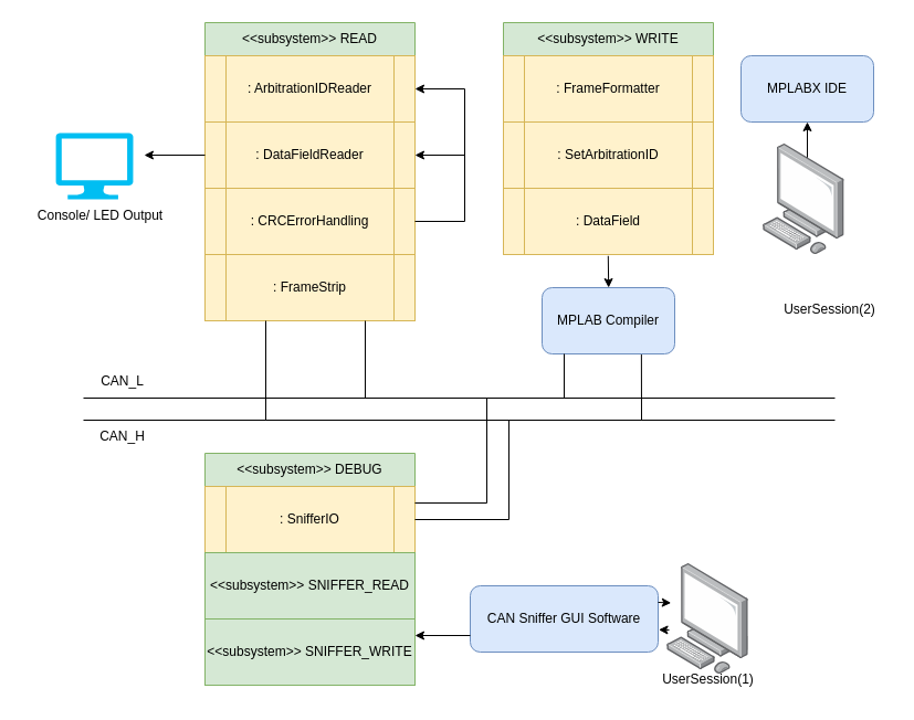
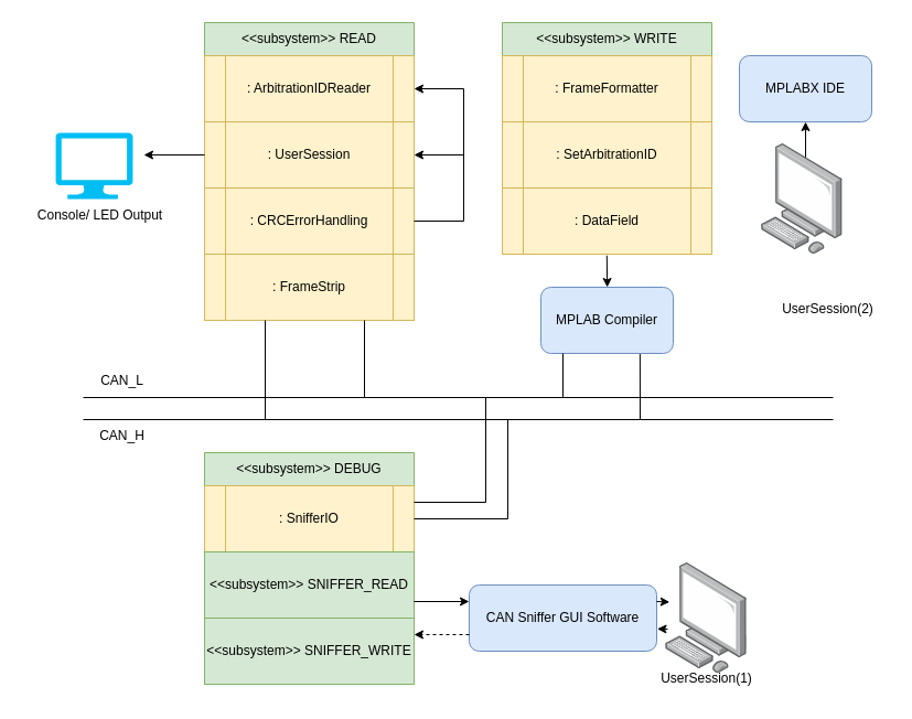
  <mxCell id="0" />
  <mxCell id="1" parent="0" />
  <mxCell id="2" value="&amp;lt;&amp;lt;subsystem&amp;gt;&amp;gt; READ" style="swimlane;fontStyle=0;childLayout=stackLayout;horizontal=1;startSize=30;horizontalStack=0;resizeParent=1;resizeParentMax=0;resizeLast=0;collapsible=1;marginBottom=0;whiteSpace=wrap;html=1;fillColor=#d5e8d4;strokeColor=#82b366;" parent="1" vertex="1"><mxGeometry x="185" y="20" width="190" height="270" as="geometry" /></mxCell>
  <mxCell id="3" value=": ArbitrationIDReader" style="shape=process;whiteSpace=wrap;html=1;backgroundOutline=1;fillColor=#fff2cc;strokeColor=#d6b656;" parent="2" vertex="1"><mxGeometry y="30" width="190" height="60" as="geometry" /></mxCell>
- <mxCell id="4" value=": DataFieldReader" style="shape=process;whiteSpace=wrap;html=1;backgroundOutline=1;fillColor=#fff2cc;strokeColor=#d6b656;" parent="2" vertex="1"><mxGeometry y="90" width="190" height="60" as="geometry" /></mxCell>
+ <mxCell id="4" value=": UserSession" style="shape=process;whiteSpace=wrap;html=1;backgroundOutline=1;fillColor=#fff2cc;strokeColor=#d6b656;" parent="2" vertex="1"><mxGeometry y="90" width="190" height="60" as="geometry" /></mxCell>
  <mxCell id="5" value=": CRCErrorHandling" style="shape=process;whiteSpace=wrap;html=1;backgroundOutline=1;fillColor=#fff2cc;strokeColor=#d6b656;" parent="2" vertex="1"><mxGeometry y="150" width="190" height="60" as="geometry" /></mxCell>
  <mxCell id="6" value=": FrameStrip" style="shape=process;whiteSpace=wrap;html=1;backgroundOutline=1;fillColor=#fff2cc;strokeColor=#d6b656;" parent="2" vertex="1"><mxGeometry y="210" width="190" height="60" as="geometry" /></mxCell>
  <mxCell id="7" value="&amp;lt;&amp;lt;subsystem&amp;gt;&amp;gt; WRITE" style="swimlane;fontStyle=0;childLayout=stackLayout;horizontal=1;startSize=30;horizontalStack=0;resizeParent=1;resizeParentMax=0;resizeLast=0;collapsible=1;marginBottom=0;whiteSpace=wrap;html=1;fillColor=#d5e8d4;strokeColor=#82b366;" parent="1" vertex="1"><mxGeometry x="455" y="20" width="190" height="210" as="geometry" /></mxCell>
  <mxCell id="8" value=": FrameFormatter" style="shape=process;whiteSpace=wrap;html=1;backgroundOutline=1;fillColor=#fff2cc;strokeColor=#d6b656;" parent="7" vertex="1"><mxGeometry y="30" width="190" height="60" as="geometry" /></mxCell>
  <mxCell id="9" value=": SetArbitrationID" style="shape=process;whiteSpace=wrap;html=1;backgroundOutline=1;fillColor=#fff2cc;strokeColor=#d6b656;" parent="7" vertex="1"><mxGeometry y="90" width="190" height="60" as="geometry" /></mxCell>
  <mxCell id="10" value=": DataField" style="shape=process;whiteSpace=wrap;html=1;backgroundOutline=1;fillColor=#fff2cc;strokeColor=#d6b656;" parent="7" vertex="1"><mxGeometry y="150" width="190" height="60" as="geometry" /></mxCell>
  <mxCell id="11" value="&amp;lt;&amp;lt;subsystem&amp;gt;&amp;gt; DEBUG" style="swimlane;fontStyle=0;childLayout=stackLayout;horizontal=1;startSize=30;horizontalStack=0;resizeParent=1;resizeParentMax=0;resizeLast=0;collapsible=1;marginBottom=0;whiteSpace=wrap;html=1;fillColor=#d5e8d4;strokeColor=#82b366;" parent="1" vertex="1"><mxGeometry x="185" y="410" width="190" height="210" as="geometry" /></mxCell>
  <mxCell id="12" value=": SnifferIO" style="shape=process;whiteSpace=wrap;html=1;backgroundOutline=1;fillColor=#fff2cc;strokeColor=#d6b656;" parent="11" vertex="1"><mxGeometry y="30" width="190" height="60" as="geometry" /></mxCell>
  <mxCell id="13" value="&amp;lt;&amp;lt;subsystem&amp;gt;&amp;gt; SNIFFER_READ" style="rounded=0;whiteSpace=wrap;html=1;fillColor=#d5e8d4;strokeColor=#82b366;" parent="11" vertex="1"><mxGeometry y="90" width="190" height="60" as="geometry" /></mxCell>
  <mxCell id="14" value="&amp;lt;&amp;lt;subsystem&amp;gt;&amp;gt; SNIFFER_WRITE" style="rounded=0;whiteSpace=wrap;html=1;fillColor=#d5e8d4;strokeColor=#82b366;" parent="11" vertex="1"><mxGeometry y="150" width="190" height="60" as="geometry" /></mxCell>
  <mxCell id="15" value="" style="endArrow=none;html=1;rounded=0;" parent="1" edge="1"><mxGeometry width="50" height="50" relative="1" as="geometry"><mxPoint x="75" y="360" as="sourcePoint" /><mxPoint x="755" y="360" as="targetPoint" /></mxGeometry></mxCell>
  <mxCell id="16" value="" style="endArrow=none;html=1;rounded=0;" parent="1" edge="1"><mxGeometry width="50" height="50" relative="1" as="geometry"><mxPoint x="75" y="380" as="sourcePoint" /><mxPoint x="755" y="380" as="targetPoint" /></mxGeometry></mxCell>
  <mxCell id="17" value="CAN Sniffer GUI Software" style="rounded=1;whiteSpace=wrap;html=1;fillColor=#dae8fc;strokeColor=#6c8ebf;" parent="1" vertex="1"><mxGeometry x="425" y="530" width="170" height="60" as="geometry" /></mxCell>
  <mxCell id="18" value="" style="endArrow=none;html=1;rounded=0;exitX=1;exitY=0.5;exitDx=0;exitDy=0;" parent="1" source="5" edge="1"><mxGeometry width="50" height="50" relative="1" as="geometry"><mxPoint x="380" y="170" as="sourcePoint" /><mxPoint x="420" y="200" as="targetPoint" /></mxGeometry></mxCell>
  <mxCell id="19" value="" style="endArrow=none;html=1;rounded=0;" parent="1" edge="1"><mxGeometry width="50" height="50" relative="1" as="geometry"><mxPoint x="420" y="200" as="sourcePoint" /><mxPoint x="420" y="80" as="targetPoint" /></mxGeometry></mxCell>
  <mxCell id="20" value="" style="endArrow=classic;html=1;rounded=0;entryX=1;entryY=0.5;entryDx=0;entryDy=0;" parent="1" target="4" edge="1"><mxGeometry width="50" height="50" relative="1" as="geometry"><mxPoint x="420" y="140" as="sourcePoint" /><mxPoint x="430" y="120" as="targetPoint" /></mxGeometry></mxCell>
  <mxCell id="21" value="" style="endArrow=classic;html=1;rounded=0;entryX=1;entryY=0.5;entryDx=0;entryDy=0;" parent="1" edge="1"><mxGeometry width="50" height="50" relative="1" as="geometry"><mxPoint x="420" y="80" as="sourcePoint" /><mxPoint x="375" y="80" as="targetPoint" /></mxGeometry></mxCell>
  <mxCell id="22" value="CAN_H" style="text;html=1;align=center;verticalAlign=middle;resizable=0;points=[];autosize=1;strokeColor=none;fillColor=none;" parent="1" vertex="1"><mxGeometry x="80" y="380" width="60" height="30" as="geometry" /></mxCell>
  <mxCell id="23" value="CAN_L" style="text;html=1;align=center;verticalAlign=middle;resizable=0;points=[];autosize=1;strokeColor=none;fillColor=none;" parent="1" vertex="1"><mxGeometry x="80" y="330" width="60" height="30" as="geometry" /></mxCell>
  <mxCell id="24" value="" style="verticalLabelPosition=bottom;html=1;verticalAlign=top;align=center;strokeColor=none;fillColor=#00BEF2;shape=mxgraph.azure.computer;pointerEvents=1;" parent="1" vertex="1"><mxGeometry x="50" y="120" width="70" height="60" as="geometry" /></mxCell>
  <mxCell id="25" value="Console/ LED Output" style="text;html=1;align=center;verticalAlign=middle;resizable=0;points=[];autosize=1;strokeColor=none;fillColor=none;" parent="1" vertex="1"><mxGeometry y="180" width="140" height="30" as="geometry" x="20" /></mxCell>
  <mxCell id="26" value="" style="endArrow=classic;html=1;rounded=0;exitX=0;exitY=0.5;exitDx=0;exitDy=0;" parent="1" source="4" edge="1"><mxGeometry width="50" height="50" relative="1" as="geometry"><mxPoint x="290" y="180" as="sourcePoint" /><mxPoint x="130" y="140" as="targetPoint" /></mxGeometry></mxCell>
- <mxCell id="28" value="" style="endArrow=classic;html=1;rounded=0;exitX=0;exitY=0.75;exitDx=0;exitDy=0;entryX=1;entryY=0.25;entryDx=0;entryDy=0;" parent="1" source="17" target="14" edge="1"><mxGeometry width="50" height="50" relative="1" as="geometry"><mxPoint x="345" y="540" as="sourcePoint" /><mxPoint x="395" y="490" as="targetPoint" /></mxGeometry></mxCell>
+ <mxCell id="27" value="" style="endArrow=classic;html=1;rounded=0;exitX=1;exitY=0.75;exitDx=0;exitDy=0;entryX=0;entryY=0.25;entryDx=0;entryDy=0;" parent="1" source="13" target="17" edge="1"><mxGeometry width="50" height="50" relative="1" as="geometry"><mxPoint x="345" y="540" as="sourcePoint" /><mxPoint x="395" y="490" as="targetPoint" /></mxGeometry></mxCell>
+ <mxCell id="28" value="" style="endArrow=classic;html=1;rounded=0;exitX=0;exitY=0.75;exitDx=0;exitDy=0;entryX=1;entryY=0.25;entryDx=0;entryDy=0;dashed=1;" parent="1" source="17" target="14" edge="1"><mxGeometry width="50" height="50" relative="1" as="geometry"><mxPoint x="345" y="540" as="sourcePoint" /><mxPoint x="395" y="490" as="targetPoint" /></mxGeometry></mxCell>
  <mxCell id="29" value="UserSession(1)" style="text;html=1;align=center;verticalAlign=middle;resizable=0;points=[];autosize=1;strokeColor=none;fillColor=none;" parent="1" vertex="1"><mxGeometry x="585" y="600" width="110" height="30" as="geometry" /></mxCell>
  <mxCell id="30" value="" style="endArrow=classic;html=1;rounded=0;exitX=0;exitY=0.75;exitDx=0;exitDy=0;entryX=1.003;entryY=0.663;entryDx=0;entryDy=0;entryPerimeter=0;" parent="1" target="17" edge="1"><mxGeometry width="50" height="50" relative="1" as="geometry"><mxPoint x="605" y="570" as="sourcePoint" /><mxPoint x="555" y="570" as="targetPoint" /></mxGeometry></mxCell>
  <mxCell id="31" value="" style="endArrow=classic;html=1;rounded=0;exitX=1;exitY=0.25;exitDx=0;exitDy=0;entryX=0.025;entryY=0.257;entryDx=0;entryDy=0;entryPerimeter=0;" parent="1" source="17" edge="1"><mxGeometry width="50" height="50" relative="1" as="geometry"><mxPoint x="425" y="550" as="sourcePoint" /><mxPoint x="606.75" y="545.42" as="targetPoint" /></mxGeometry></mxCell>
  <mxCell id="32" value="MPLAB Compiler" style="rounded=1;whiteSpace=wrap;html=1;fillColor=#dae8fc;strokeColor=#6c8ebf;" parent="1" vertex="1"><mxGeometry x="490" y="260" width="120" height="60" as="geometry" /></mxCell>
  <mxCell id="33" value="" style="endArrow=classic;html=1;rounded=0;exitX=0.34;exitY=1.021;exitDx=0;exitDy=0;entryX=0.25;entryY=0;entryDx=0;entryDy=0;exitPerimeter=0;" parent="1" edge="1"><mxGeometry width="50" height="50" relative="1" as="geometry"><mxPoint x="549.8" y="231.26" as="sourcePoint" /><mxPoint x="550.2" y="260" as="targetPoint" /></mxGeometry></mxCell>
  <mxCell id="34" value="" style="endArrow=none;html=1;rounded=0;" parent="1" edge="1"><mxGeometry width="50" height="50" relative="1" as="geometry"><mxPoint x="510" y="360" as="sourcePoint" /><mxPoint x="510" y="320" as="targetPoint" /></mxGeometry></mxCell>
  <mxCell id="35" value="" style="endArrow=none;html=1;rounded=0;entryX=0.749;entryY=1.009;entryDx=0;entryDy=0;entryPerimeter=0;" parent="1" target="32" edge="1"><mxGeometry width="50" height="50" relative="1" as="geometry"><mxPoint x="580" y="380" as="sourcePoint" /><mxPoint x="600" y="330" as="targetPoint" /></mxGeometry></mxCell>
  <mxCell id="36" value="MPLABX IDE" style="rounded=1;whiteSpace=wrap;html=1;fillColor=#dae8fc;strokeColor=#6c8ebf;" parent="1" vertex="1"><mxGeometry x="670" y="50" width="120" height="60" as="geometry" /></mxCell>
  <mxCell id="37" value="UserSession(2)" style="text;html=1;align=center;verticalAlign=middle;resizable=0;points=[];autosize=1;strokeColor=none;fillColor=none;" parent="1" vertex="1"><mxGeometry x="695" y="265" width="110" height="30" as="geometry" /></mxCell>
  <mxCell id="38" value="" style="endArrow=classic;html=1;rounded=0;exitX=0.5;exitY=0;exitDx=0;exitDy=0;exitPerimeter=0;" parent="1" edge="1"><mxGeometry width="50" height="50" relative="1" as="geometry"><mxPoint x="730" y="150" as="sourcePoint" /><mxPoint x="730" y="110" as="targetPoint" /></mxGeometry></mxCell>
  <mxCell id="39" value="" style="endArrow=none;html=1;rounded=0;" parent="1" edge="1"><mxGeometry width="50" height="50" relative="1" as="geometry"><mxPoint x="240" y="380" as="sourcePoint" /><mxPoint x="240" y="290" as="targetPoint" /></mxGeometry></mxCell>
  <mxCell id="40" value="" style="endArrow=none;html=1;rounded=0;" parent="1" edge="1"><mxGeometry width="50" height="50" relative="1" as="geometry"><mxPoint x="330" y="360" as="sourcePoint" /><mxPoint x="330" y="290" as="targetPoint" /></mxGeometry></mxCell>
  <mxCell id="41" value="" style="endArrow=none;html=1;rounded=0;exitX=1;exitY=0.25;exitDx=0;exitDy=0;" parent="1" source="12" edge="1"><mxGeometry width="50" height="50" relative="1" as="geometry"><mxPoint x="460" y="450" as="sourcePoint" /><mxPoint x="440" y="360" as="targetPoint" /><Array as="points"><mxPoint x="440" y="455" /></Array></mxGeometry></mxCell>
  <mxCell id="42" value="" style="endArrow=none;html=1;rounded=0;exitX=1;exitY=0.5;exitDx=0;exitDy=0;" parent="1" source="12" edge="1"><mxGeometry width="50" height="50" relative="1" as="geometry"><mxPoint x="375" y="490" as="sourcePoint" /><mxPoint x="460" y="380" as="targetPoint" /><Array as="points"><mxPoint x="460" y="470" /></Array></mxGeometry></mxCell>
  <mxCell id="43" value="" style="image;points=[];aspect=fixed;html=1;align=center;shadow=0;dashed=0;image=img/lib/allied_telesis/computer_and_terminals/Personal_Computer.svg;" parent="1" vertex="1"><mxGeometry x="603.11" y="510" width="73.78" height="100" as="geometry" /></mxCell>
  <mxCell id="44" value="" style="image;points=[];aspect=fixed;html=1;align=center;shadow=0;dashed=0;image=img/lib/allied_telesis/computer_and_terminals/Personal_Computer.svg;" parent="1" vertex="1"><mxGeometry x="690" y="130" width="73.78" height="100" as="geometry" /></mxCell>
